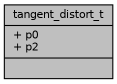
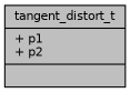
  digraph {
-   n1 [color=black fillcolor=grey75 fontcolor=black fontname=Helvetica fontsize=10 height=0.2 label="{tangent_distort_t\n|+ p0\l+ p2\l|}" shape=record style=filled width=0.4]
+   n1 [color=black fillcolor=grey75 fontcolor=black fontname=Helvetica fontsize=10 height=0.2 label="{tangent_distort_t\n|+ p1\l+ p2\l|}" shape=record style=filled width=0.4]
  }
